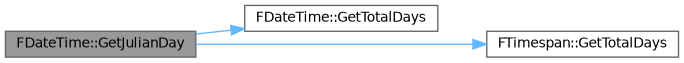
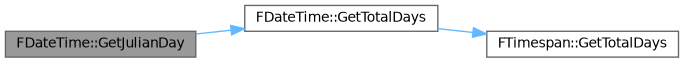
  digraph {
    rankdir=LR
    node [color=grey40 fillcolor=white fontname=Helvetica fontsize=10 shape=box style=filled]
    edge [color=steelblue1 fontname=Helvetica fontsize=10 labelfontname=Helvetica labelfontsize=10 style=solid]
    n1 [color=gray40 fillcolor=grey60 fontcolor=black height=0.2 label="FDateTime::GetJulianDay" width=0.4]
    n2 [height=0.2 label="FDateTime::GetTotalDays" width=0.4]
    n3 [height=0.2 label="FTimespan::GetTotalDays" width=0.4]
    n1 -> n2
-   n1 -> n3
+   n2 -> n3
  }
